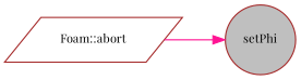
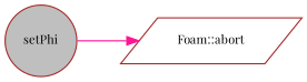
  digraph {
    rankdir=LR
    fontname="Playfair Display"
    node [color=brown fontname="Playfair Display" fontsize=10]
    n1 [fillcolor=grey75 fontcolor=black height=0.2 label=setPhi shape=circle style=filled width=0.4]
    n2 [height=0.2 label="Foam::abort" shape=parallelogram width=0.4]
-   n2 -> n1 [color=deeppink fontname="Playfair Display" fontsize=10 labelfontname=Helvetica labelfontsize=10 style=solid]
+   n1 -> n2 [color=deeppink fontname="Playfair Display" fontsize=10 labelfontname=Helvetica labelfontsize=10 style=solid]
  }
